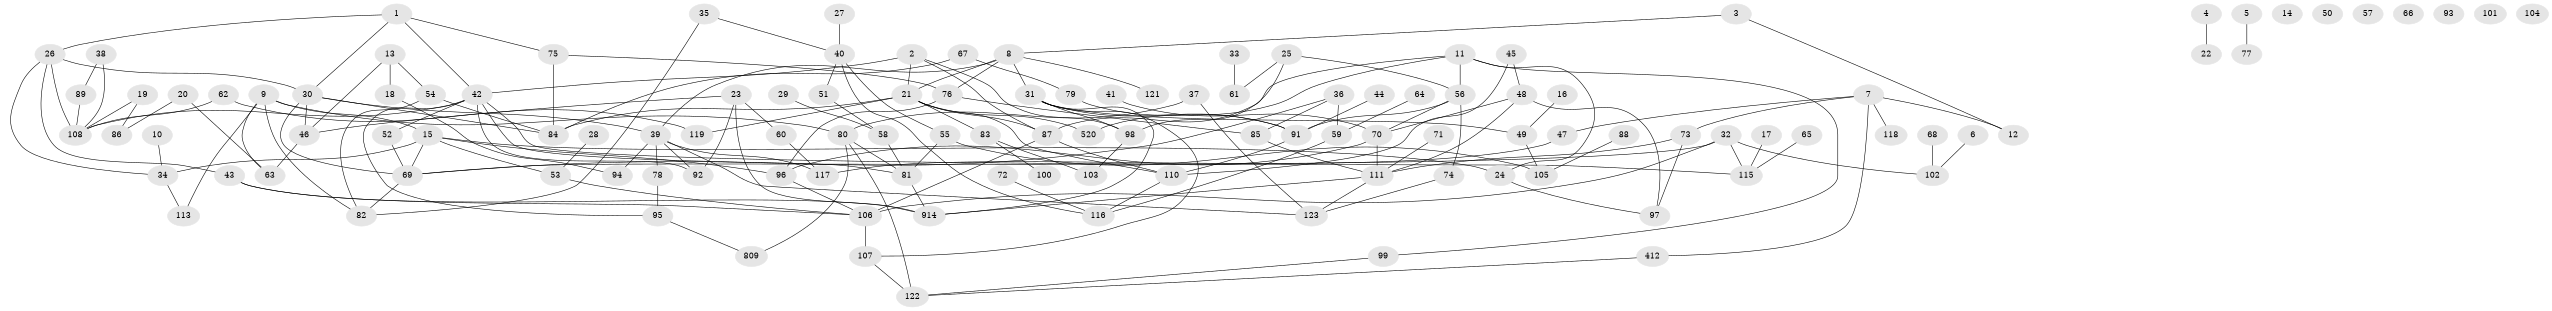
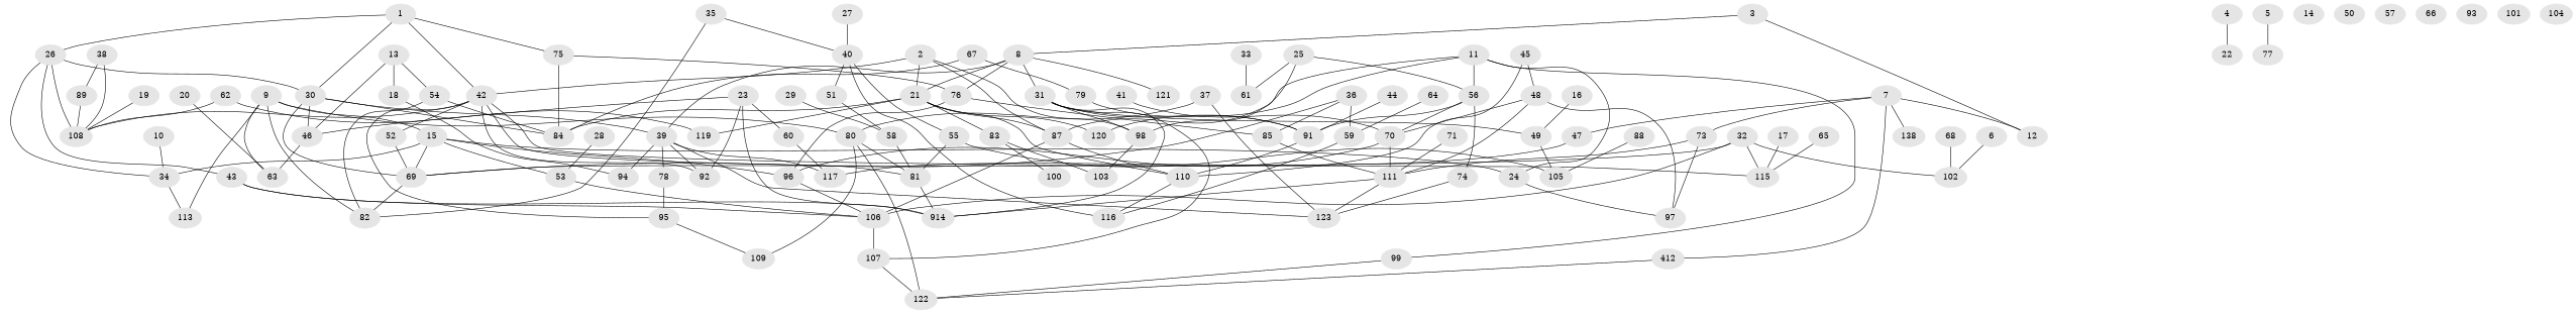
  graph {
    node [color=gray90 style=filled]
    1
    26
    30
    42
    75
    34
    108
    43
    39
    46
    69
    84
    115
    92
    52
    81
    95
    76
    2
    21
    87
    98
-   120 [label=520]
+   120
    83
    110
    119
    106
    103
    3
    8
    12
    31
    121
    4
    22
    5
    77
    6
    102
    7
    47
    73
    n43 [label=412]
-   118
+   118 [label=138]
    117
    97
    111
    122
    49
    n50 [label=914]
    91
    107
    94
    123
    78
    96
    85
    9
    15
    63
    80
    82
    113
    24
    53
-   109 [label=809]
+   109
    10
    11
    56
    99
    70
    74
    13
    18
    54
    14
    16
    105
    17
    19
-   86
    20
    100
    116
    23
    60
    25
    61
    27
    40
    51
    55
    28
    29
    58
    32
    33
    35
    36
    59
    37
    38
    89
    41
    44
    45
    48
    50
    57
    62
    64
    65
    66
    67
    79
    68
    71
-   72
    88
    93
    101
    104
    1 -- 26
    1 -- 30
    1 -- 42
    1 -- 75
    26 -- 30
    26 -- 34
    26 -- 108
    26 -- 43
    30 -- 39
    30 -- 46
    30 -- 69
    30 -- 84
    42 -- 108
    42 -- 115
    42 -- 92
    42 -- 52
    42 -- 81
    42 -- 95
    75 -- 84
    75 -- 76
    34 -- 113
    43 -- 106
    43 -- n50
    39 -- 92
    39 -- 117
    39 -- 94
    39 -- 123
    39 -- 78
    46 -- 63
    69 -- 82
    52 -- 69
    81 -- n50
    95 -- 109
    76 -- 96
    76 -- 85
    2 -- 42
    2 -- 21
    2 -- 87
    2 -- 98
    21 -- 84
    21 -- 87
    21 -- 120
    21 -- 83
    21 -- 110
    21 -- 119
    87 -- 110
    87 -- 106
    98 -- 103
    83 -- 103
    83 -- 100
    110 -- 116
    106 -- 107
    3 -- 8
    3 -- 12
    8 -- 39
    8 -- 76
    8 -- 21
    8 -- 31
    8 -- 121
    31 -- 98
    31 -- 49
    31 -- n50
    31 -- 91
    31 -- 107
    4 -- 22
    5 -- 77
    6 -- 102
    7 -- 12
    7 -- 47
    7 -- 73
    7 -- n43
    7 -- 118
    47 -- 117
    73 -- 97
    73 -- 111
    n43 -- 122
    111 -- n50
    111 -- 123
    49 -- 105
    91 -- 110
    107 -- 122
    78 -- 95
    96 -- 106
    85 -- 111
    9 -- 15
    9 -- 63
    9 -- 80
    9 -- 82
    9 -- 113
    15 -- 34
    15 -- 69
    15 -- 96
    15 -- 24
    15 -- 53
    80 -- 81
    80 -- 122
    80 -- 109
    24 -- 97
    53 -- 106
    10 -- 34
    11 -- 87
    11 -- 120
    11 -- 24
    11 -- 56
    11 -- 99
    56 -- 91
    56 -- 70
    56 -- 74
    99 -- 122
    70 -- 111
    70 -- 96
    74 -- 123
    13 -- 46
    13 -- 18
    13 -- 54
    18 -- 94
    54 -- 84
    54 -- 82
    16 -- 49
    17 -- 115
    19 -- 108
-   19 -- 86
    20 -- 63
-   20 -- 86
    23 -- 46
    23 -- 92
    23 -- n50
    23 -- 60
    60 -- 117
    25 -- 98
    25 -- 56
    25 -- 61
    27 -- 40
    40 -- 116
    40 -- 51
    40 -- 55
    51 -- 58
    55 -- 81
    55 -- 105
    28 -- 53
    29 -- 58
    58 -- 81
    32 -- 69
    32 -- 115
    32 -- 106
    32 -- 102
    33 -- 61
    35 -- 82
    35 -- 40
    36 -- 69
    36 -- 85
    36 -- 59
    59 -- 116
    37 -- 123
    37 -- 80
    38 -- 108
    38 -- 89
    89 -- 108
    41 -- 70
    44 -- 91
    45 -- 110
    45 -- 48
    48 -- 97
    48 -- 111
    48 -- 70
    62 -- 108
    62 -- 119
    64 -- 59
    65 -- 115
    67 -- 84
    67 -- 79
    79 -- 91
    68 -- 102
    71 -- 111
-   72 -- 116
    88 -- 105
  }
